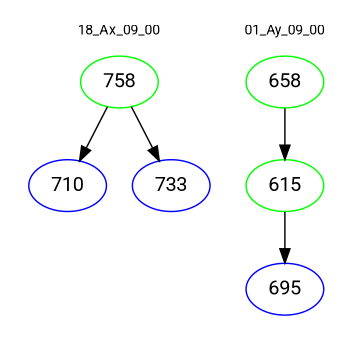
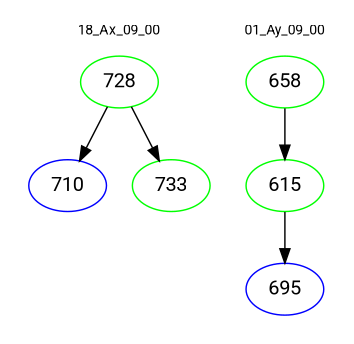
  digraph {
    fontname=Roboto
    node [color=green fontname=Roboto]
    edge [color=black fontname=Roboto]
-   n1 [label=758]
+   n1 [label=728]
    n2 [color=blue label=710]
-   n3 [color=blue label=733]
+   n3 [label=733]
    n4 [label=658]
    n5 [label=615]
    n6 [color=blue label=695]
    subgraph cluster_1 {
      color=white
      fontsize=10
      label="18_Ax_09_00"
      n1
      n2
      n3
    }
    subgraph cluster_2 {
      color=white
      fontsize=10
      label="01_Ay_09_00"
      n4
      n5
      n6
    }
    n1 -> n2
    n1 -> n3
    n4 -> n5
    n5 -> n6
  }
